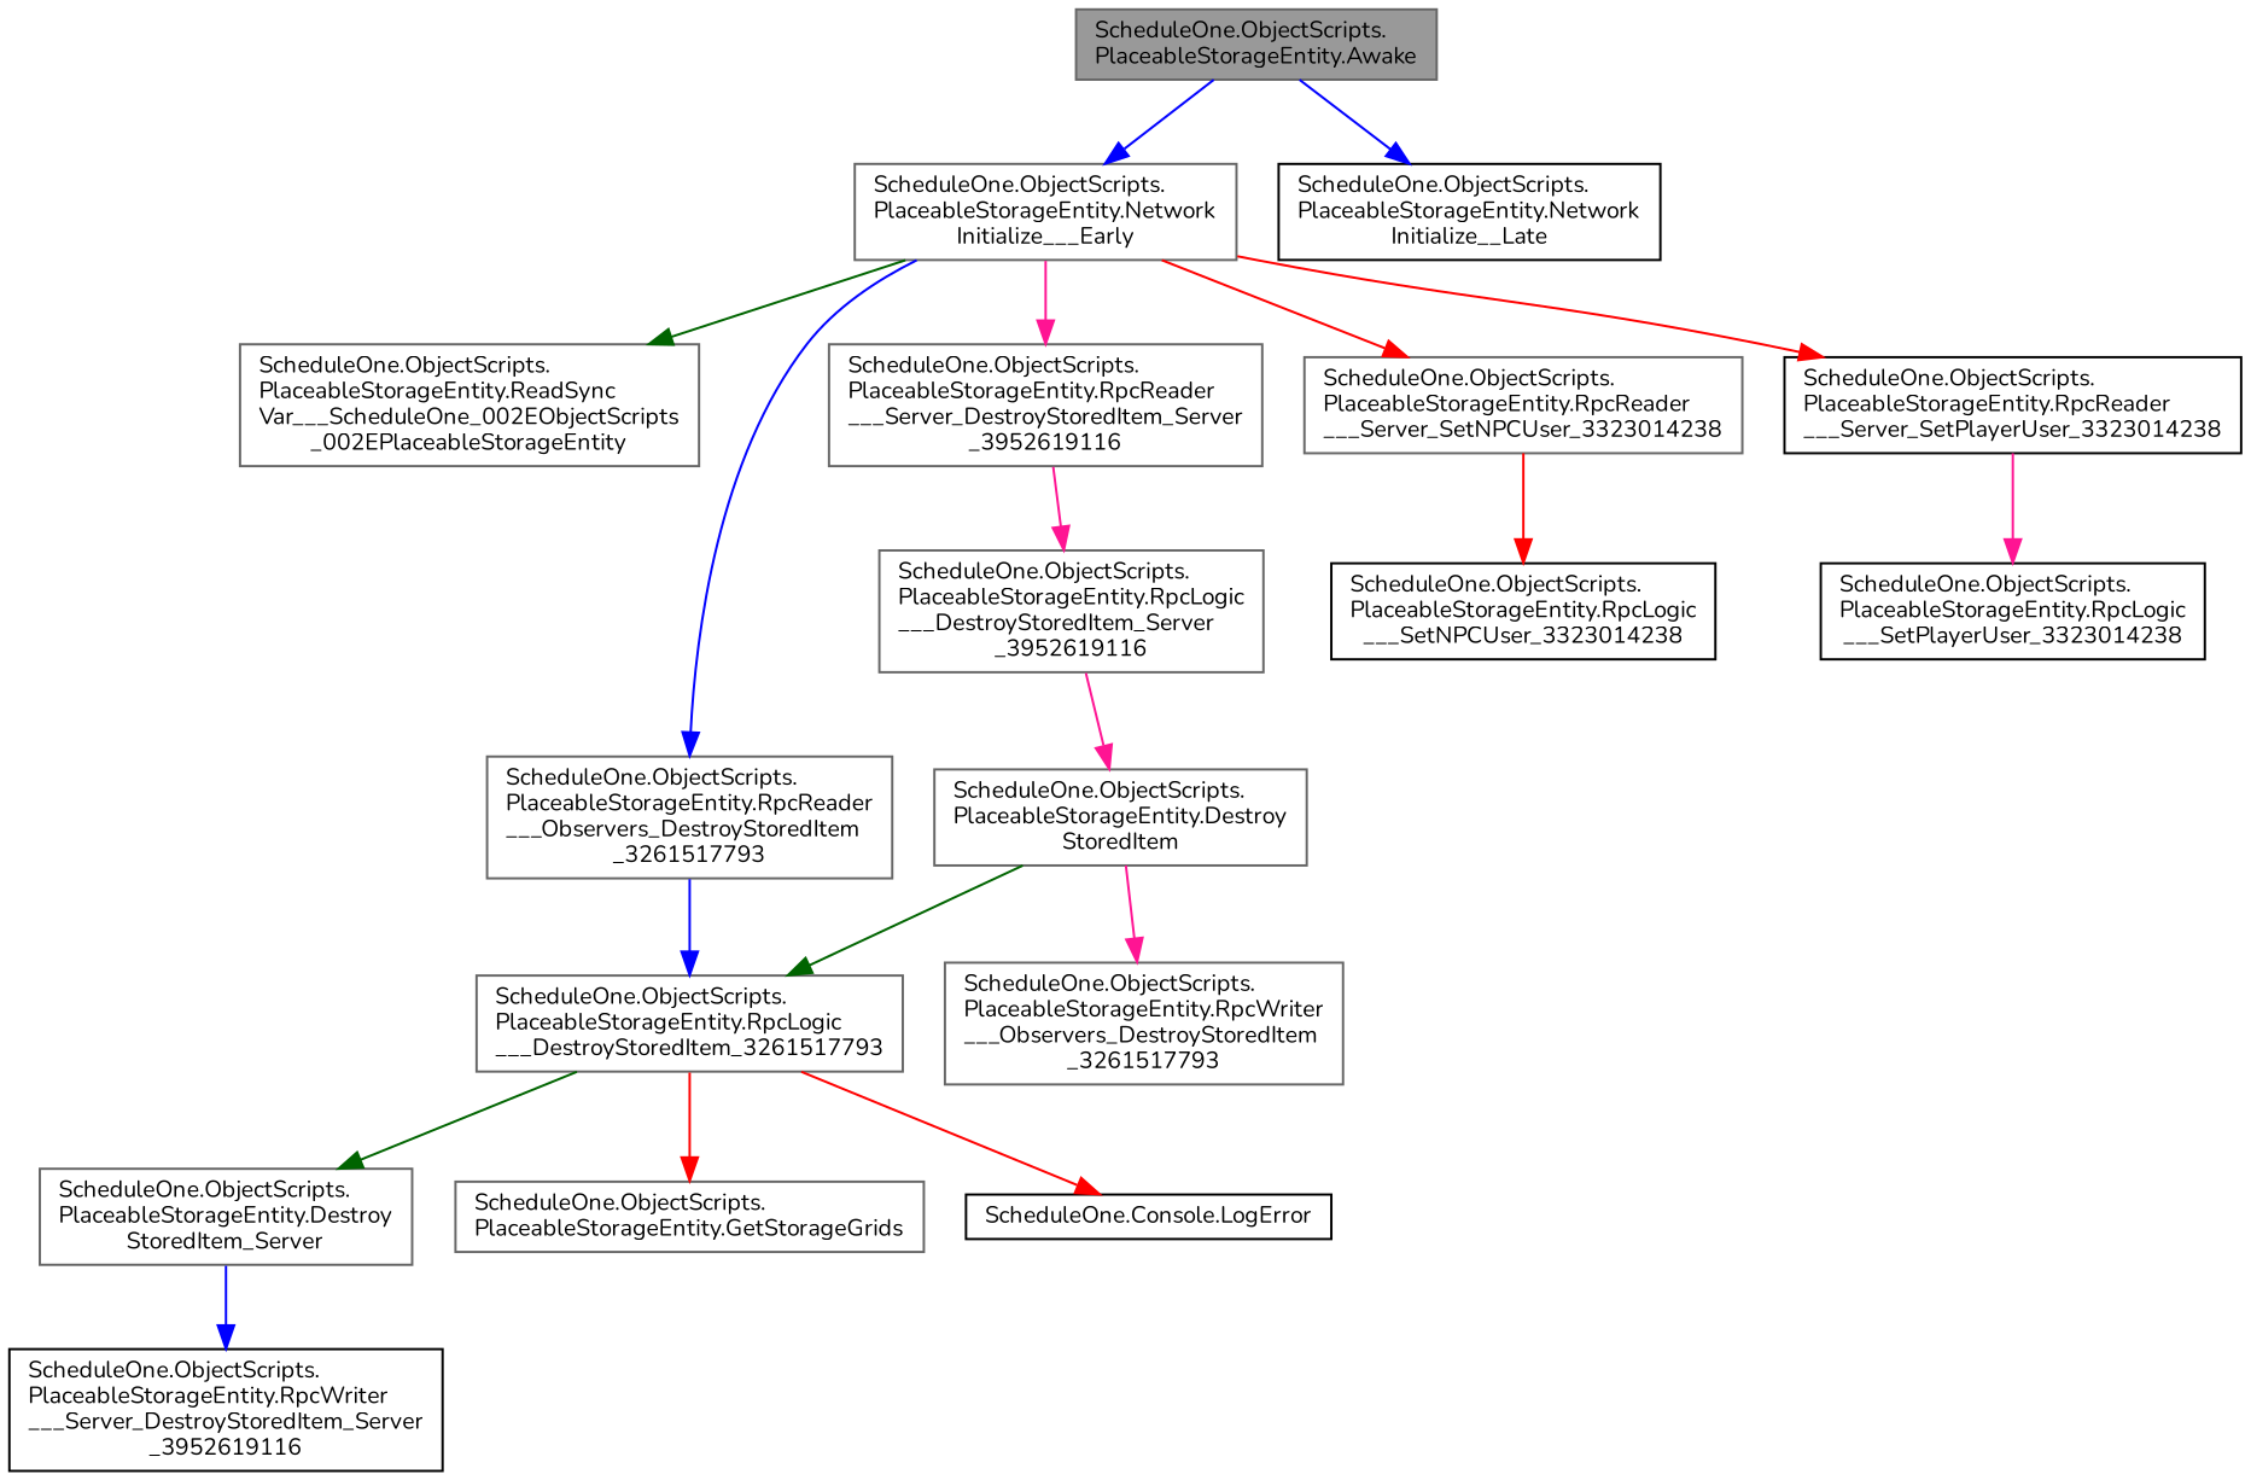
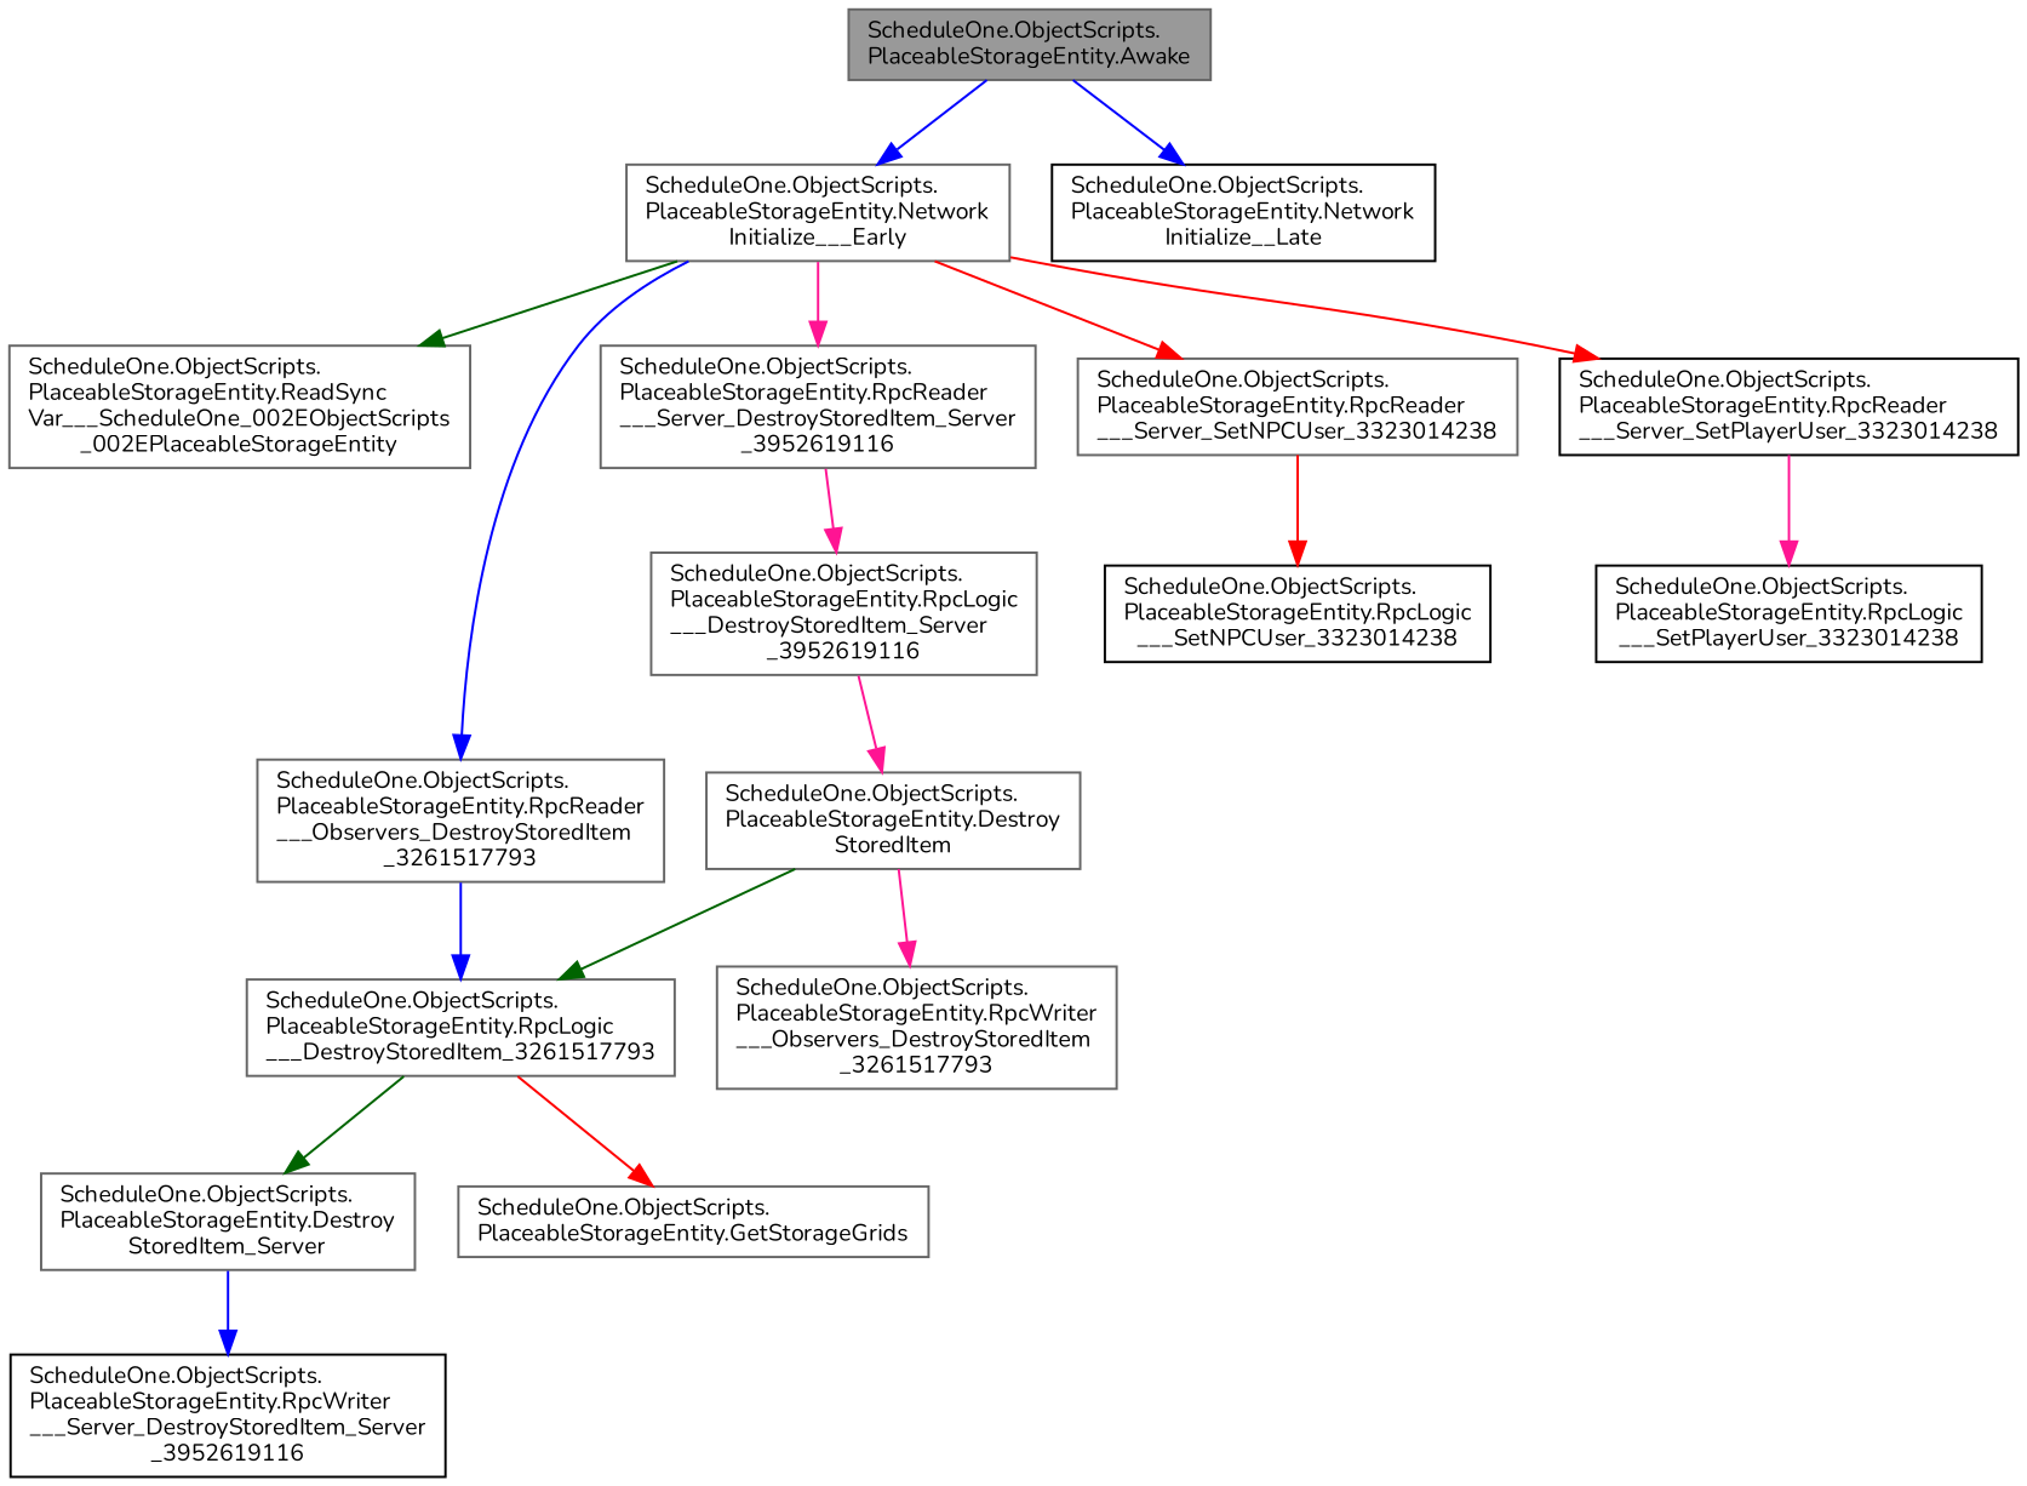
  digraph {
    rankdir=TB
    fontname=Nunito
    node [color=gray40 fillcolor=white fontname=Nunito fontsize=10 shape=box style=filled]
    edge [color=blue fontname=Nunito fontsize=10 labelfontname=Helvetica labelfontsize=10 style=solid]
    n1 [fillcolor=grey60 fontcolor=black height=0.2 label="ScheduleOne.ObjectScripts.\lPlaceableStorageEntity.Awake" width=0.4]
    n2 [height=0.2 label="ScheduleOne.ObjectScripts.\lPlaceableStorageEntity.Network\lInitialize___Early" width=0.4]
    n3 [color=black height=0.2 label="ScheduleOne.ObjectScripts.\lPlaceableStorageEntity.Network\lInitialize__Late" width=0.4]
    n4 [height=0.2 label="ScheduleOne.ObjectScripts.\lPlaceableStorageEntity.ReadSync\lVar___ScheduleOne_002EObjectScripts\l_002EPlaceableStorageEntity" width=0.4]
    n5 [height=0.2 label="ScheduleOne.ObjectScripts.\lPlaceableStorageEntity.RpcReader\l___Observers_DestroyStoredItem\l_3261517793" width=0.4]
    n6 [height=0.2 label="ScheduleOne.ObjectScripts.\lPlaceableStorageEntity.RpcReader\l___Server_DestroyStoredItem_Server\l_3952619116" width=0.4]
    n7 [height=0.2 label="ScheduleOne.ObjectScripts.\lPlaceableStorageEntity.RpcReader\l___Server_SetNPCUser_3323014238" width=0.4]
    n8 [color=black height=0.2 label="ScheduleOne.ObjectScripts.\lPlaceableStorageEntity.RpcReader\l___Server_SetPlayerUser_3323014238" width=0.4]
    n9 [height=0.2 label="ScheduleOne.ObjectScripts.\lPlaceableStorageEntity.RpcLogic\l___DestroyStoredItem_3261517793" width=0.4]
    n10 [height=0.2 label="ScheduleOne.ObjectScripts.\lPlaceableStorageEntity.Destroy\lStoredItem_Server" width=0.4]
    n11 [height=0.2 label="ScheduleOne.ObjectScripts.\lPlaceableStorageEntity.GetStorageGrids" width=0.4]
-   n12 [color=black height=0.2 label="ScheduleOne.Console.LogError" width=0.4]
    n13 [color=black height=0.2 label="ScheduleOne.ObjectScripts.\lPlaceableStorageEntity.RpcWriter\l___Server_DestroyStoredItem_Server\l_3952619116" width=0.4]
    n14 [height=0.2 label="ScheduleOne.ObjectScripts.\lPlaceableStorageEntity.RpcLogic\l___DestroyStoredItem_Server\l_3952619116" width=0.4]
    n15 [height=0.2 label="ScheduleOne.ObjectScripts.\lPlaceableStorageEntity.Destroy\lStoredItem" width=0.4]
    n16 [height=0.2 label="ScheduleOne.ObjectScripts.\lPlaceableStorageEntity.RpcWriter\l___Observers_DestroyStoredItem\l_3261517793" width=0.4]
    n17 [color=black height=0.2 label="ScheduleOne.ObjectScripts.\lPlaceableStorageEntity.RpcLogic\l___SetNPCUser_3323014238" width=0.4]
    n18 [color=black height=0.2 label="ScheduleOne.ObjectScripts.\lPlaceableStorageEntity.RpcLogic\l___SetPlayerUser_3323014238" width=0.4]
    n1 -> n2
    n1 -> n3
    n2 -> n4 [color=darkgreen]
    n2 -> n5
    n2 -> n6 [color=deeppink]
    n2 -> n7 [color=red]
    n2 -> n8 [color=red]
    n5 -> n9
    n6 -> n14 [color=deeppink]
    n7 -> n17 [color=red]
    n8 -> n18 [color=deeppink]
    n9 -> n10 [color=darkgreen]
    n9 -> n11 [color=red]
-   n9 -> n12 [color=red]
    n10 -> n13
    n14 -> n15 [color=deeppink]
    n15 -> n9 [color=darkgreen]
    n15 -> n16 [color=deeppink]
  }
